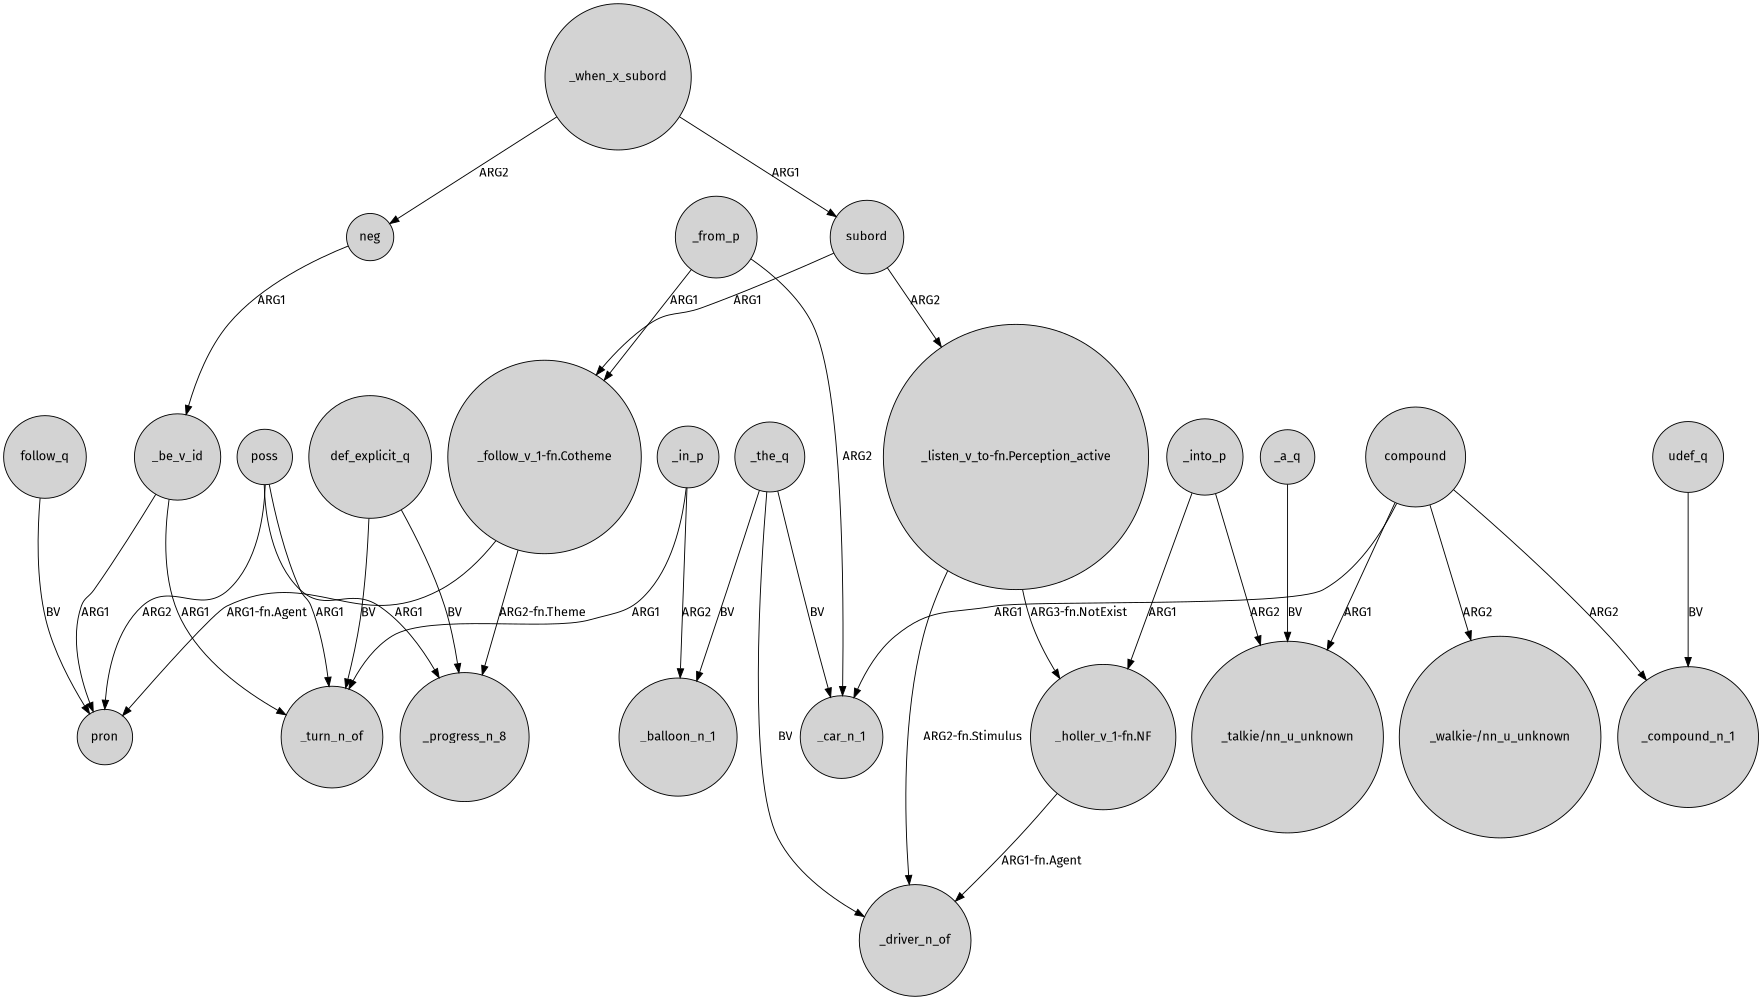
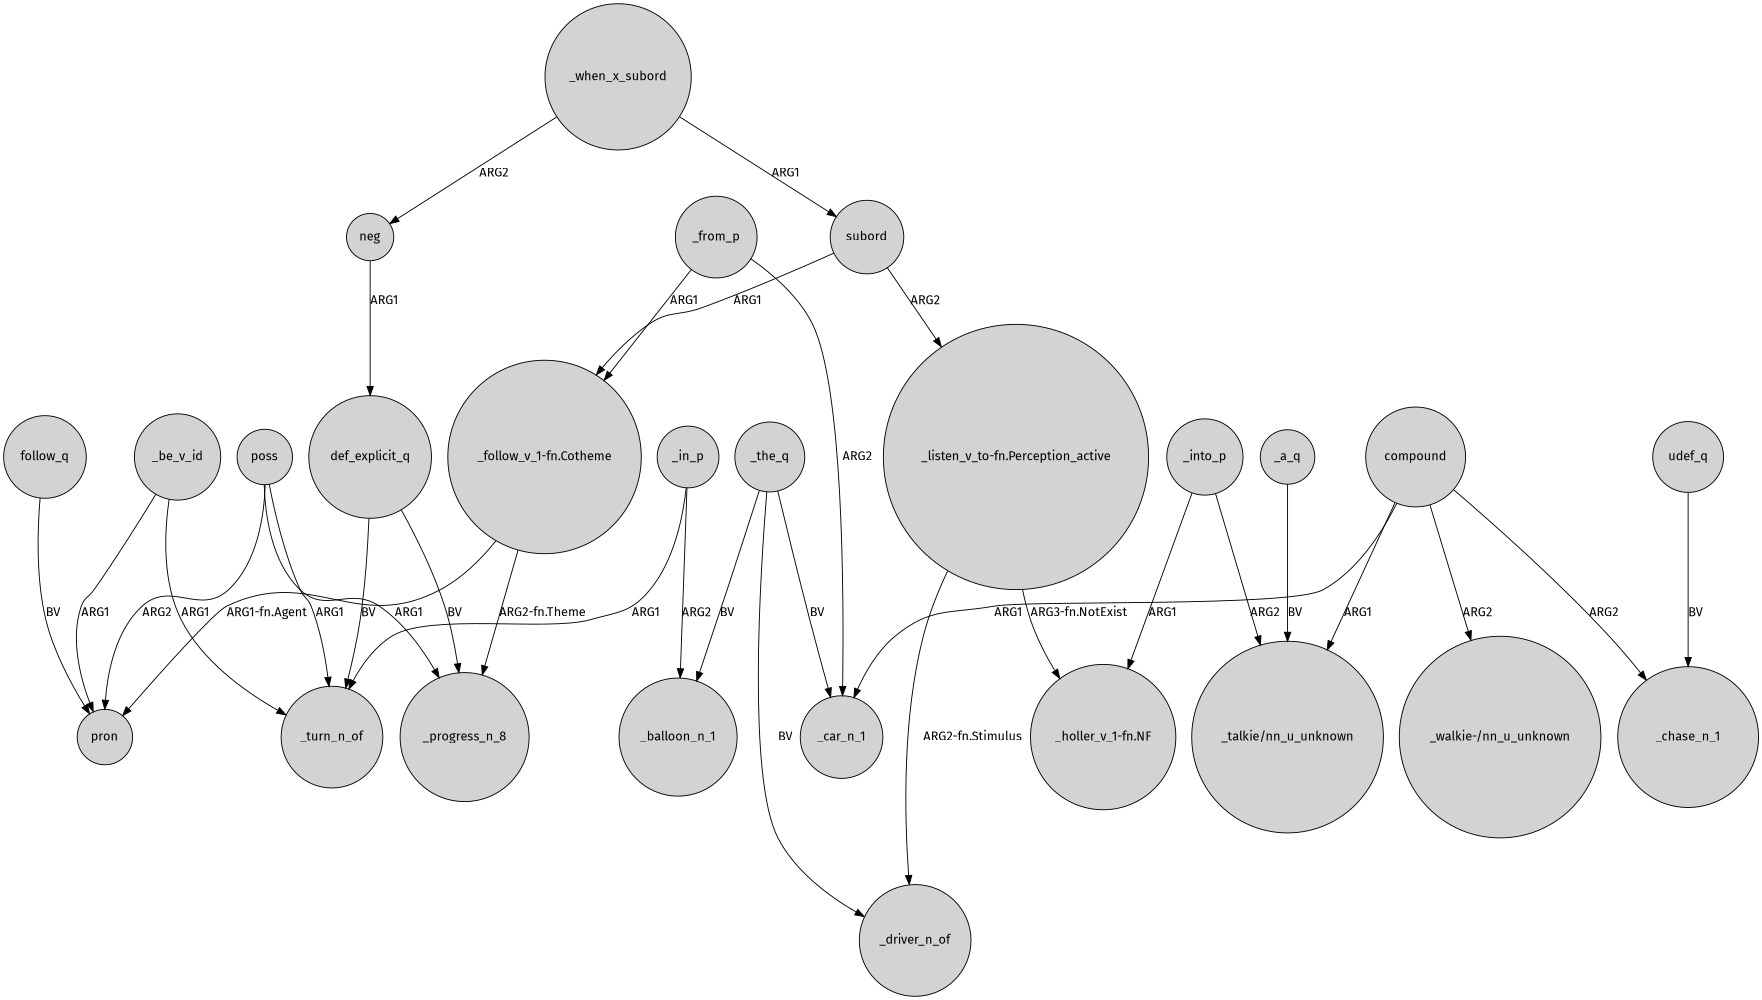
  digraph {
    fontname="Fira Sans"
    node [fontname="Fira Sans" shape=circle style=filled]
    edge [fontname="Fira Sans"]
    _the_q
    _balloon_n_1
    _driver_n_of
    _car_n_1
    compound
    "_walkie-/nn_u_unknown"
    "_talkie/nn_u_unknown"
-   _chase_n_1 [label=_compound_n_1]
+   _chase_n_1
    poss
    pron
    _turn_n_of
    n12 [label=_progress_n_8]
    _in_p
    _be_v_id
    subord
    "_listen_v_to-fn.Perception_active"
    "_follow_v_1-fn.Cotheme"
    "_holler_v_1-fn.NF"
    _a_q
    _when_x_subord
    neg
    n22 [label=follow_q]
    _into_p
    udef_q
    def_explicit_q
    _from_p
    _the_q -> _balloon_n_1 [label=BV]
    _the_q -> _driver_n_of [label=BV]
    _the_q -> _car_n_1 [label=BV]
    compound -> _car_n_1 [label=ARG1]
    compound -> "_walkie-/nn_u_unknown" [label=ARG2]
    compound -> "_talkie/nn_u_unknown" [label=ARG1]
    compound -> _chase_n_1 [label=ARG2]
    poss -> pron [label=ARG2]
    poss -> _turn_n_of [label=ARG1]
    poss -> n12 [label=ARG1]
    _in_p -> _balloon_n_1 [label=ARG2]
    _in_p -> _turn_n_of [label=ARG1]
    _be_v_id -> pron [label=ARG1]
    _be_v_id -> _turn_n_of [label=ARG1]
    subord -> "_listen_v_to-fn.Perception_active" [label=ARG2]
    subord -> "_follow_v_1-fn.Cotheme" [label=ARG1]
    "_listen_v_to-fn.Perception_active" -> _driver_n_of [label="ARG2-fn.Stimulus"]
    "_listen_v_to-fn.Perception_active" -> "_holler_v_1-fn.NF" [label="ARG3-fn.NotExist"]
    "_follow_v_1-fn.Cotheme" -> pron [label="ARG1-fn.Agent"]
    "_follow_v_1-fn.Cotheme" -> n12 [label="ARG2-fn.Theme"]
-   "_holler_v_1-fn.NF" -> _driver_n_of [label="ARG1-fn.Agent"]
    _a_q -> "_talkie/nn_u_unknown" [label=BV]
    _when_x_subord -> subord [label=ARG1]
    _when_x_subord -> neg [label=ARG2]
-   neg -> _be_v_id [label=ARG1]
+   neg -> def_explicit_q [label=ARG1]
    n22 -> pron [label=BV]
    _into_p -> "_talkie/nn_u_unknown" [label=ARG2]
    _into_p -> "_holler_v_1-fn.NF" [label=ARG1]
    udef_q -> _chase_n_1 [label=BV]
    def_explicit_q -> _turn_n_of [label=BV]
    def_explicit_q -> n12 [label=BV]
    _from_p -> _car_n_1 [label=ARG2]
    _from_p -> "_follow_v_1-fn.Cotheme" [label=ARG1]
  }
